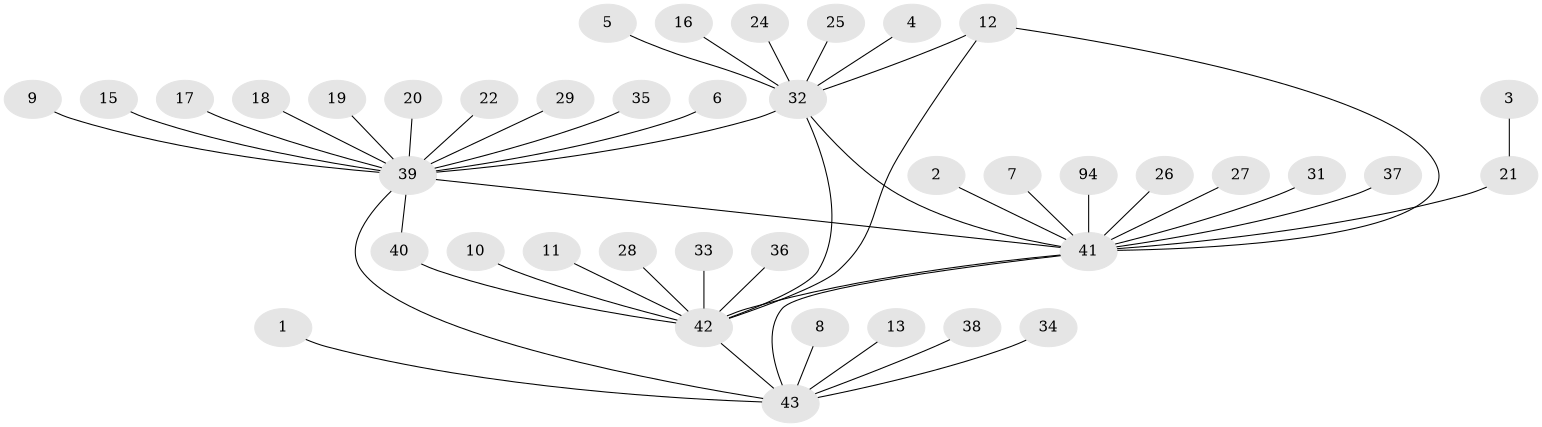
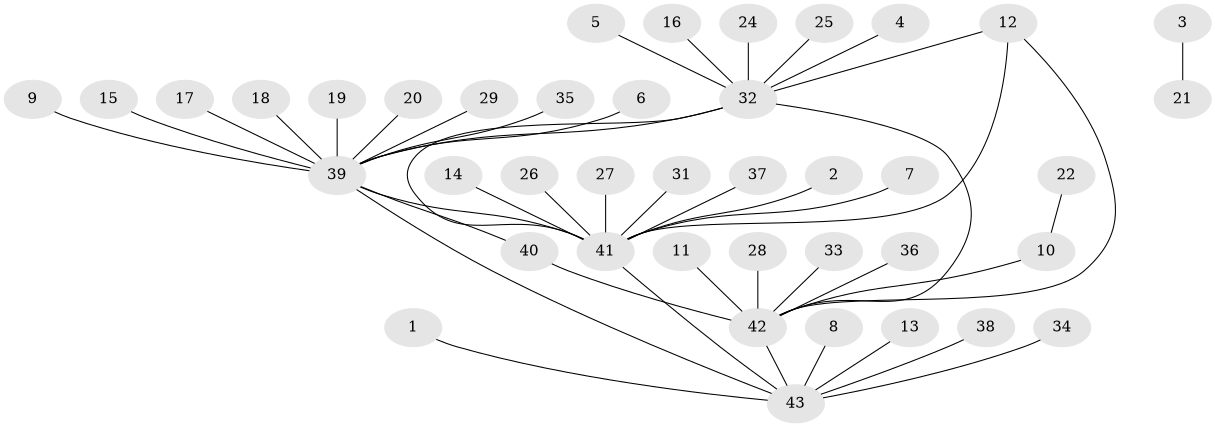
  graph {
    node [color=gray90 style=filled]
    edge [weight=1.0]
    1
    43
    2
    41
    42
    3
    21
    4
    32
    39
    5
    6
    40
    7
    8
    9
    10
    11
    12
    13
-   14 [label=94]
+   14
    15
    16
    17
    18
    19
    20
    22
    24
    25
    26
    27
    28
    29
    38
    31
    33
    34
    35
    36
    37
    1 -- 43
    2 -- 41
    41 -- 43
-   41 -- 42 [weight=2.0]
    42 -- 43
    3 -- 21
-   21 -- 41
    4 -- 32
    32 -- 41
    32 -- 42
    32 -- 39
    39 -- 43
    39 -- 41
    39 -- 40
    5 -- 32
    6 -- 39
    40 -- 42
    7 -- 41
    8 -- 43
    9 -- 39
    10 -- 42
    11 -- 42
    12 -- 41
    12 -- 42
    12 -- 32
    13 -- 43
    14 -- 41
    15 -- 39
    16 -- 32
    17 -- 39
    18 -- 39
    19 -- 39
    20 -- 39
-   22 -- 39
+   22 -- 10
    24 -- 32
    25 -- 32
    26 -- 41
    27 -- 41
    28 -- 42
    29 -- 39
    38 -- 43
    31 -- 41 [weight=2.0]
    33 -- 42
    34 -- 43
    35 -- 39
    36 -- 42
    37 -- 41
  }
